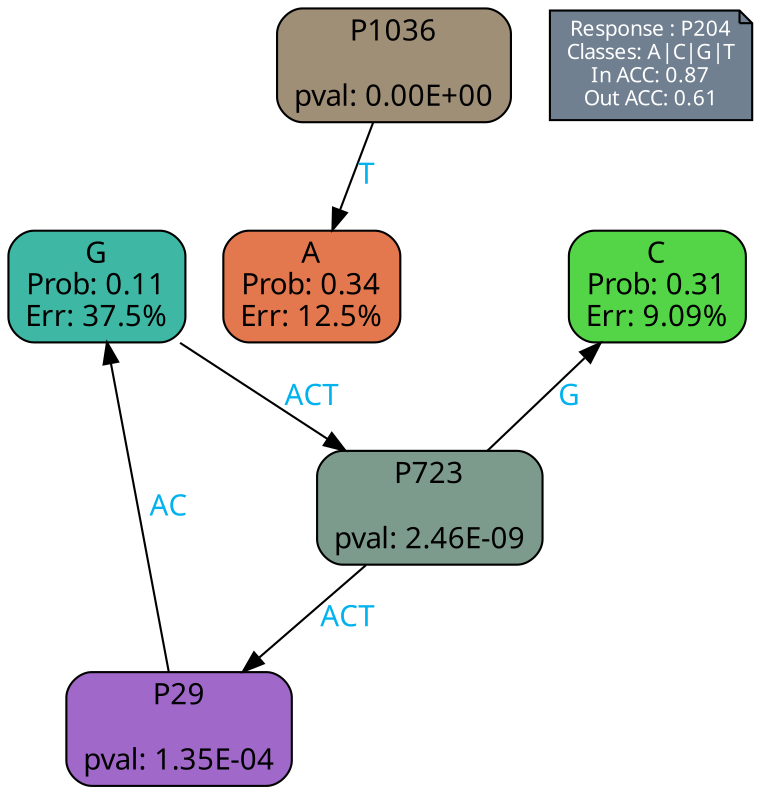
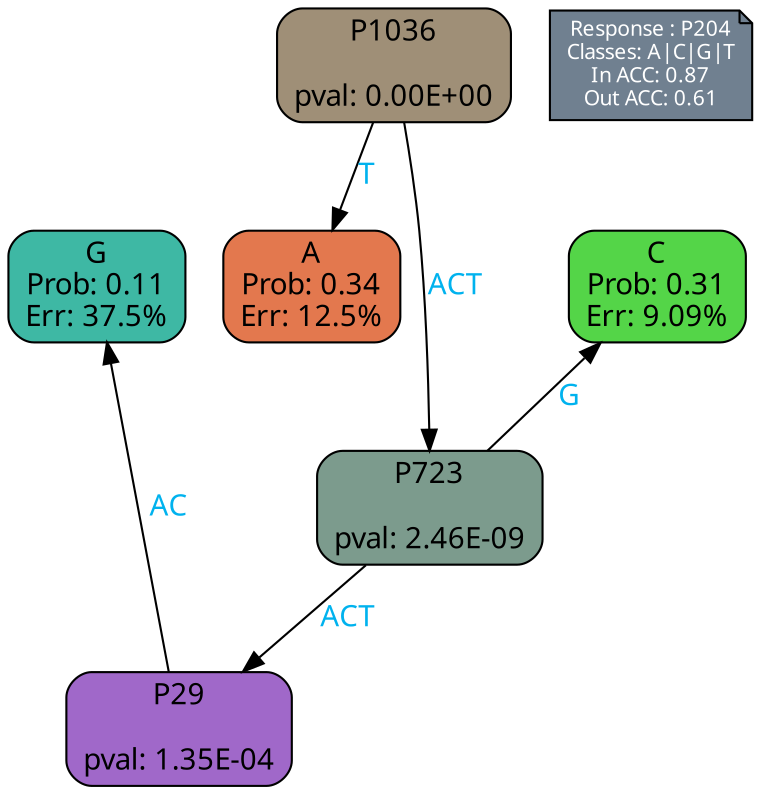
  digraph {
    fontname="Noto Sans"
    ranksep=equally
    splines=polylines
    node [color=black fontname="Noto Sans" shape=box style="filled, rounded"]
    edge [fontcolor=deepskyblue2 fontname="Noto Sans"]
    n1 [fillcolor="#3eb8a4" label="G\nProb: 0.11\nErr: 37.5%"]
    n2 [fillcolor="#54d548" label="C\nProb: 0.31\nErr: 9.09%"]
    n3 [fillcolor="#e3784e" label="A\nProb: 0.34\nErr: 12.5%"]
    n4 [align=left fillcolor=slategray fontcolor=white fontsize=10 label="Response : P204\nClasses: A|C|G|T\nIn ACC: 0.87\nOut ACC: 0.61\n" shape=note style=filled]
    n5 [fillcolor="#9f8f77" label="P1036\n\npval: 0.00E+00"]
    n6 [fillcolor="#7c9b8d" label="P723\n\npval: 2.46E-09"]
    n7 [fillcolor="#a068c9" label="P29\n\npval: 1.35E-04"]
    subgraph sub_1 {
      rank=same
      n1
      n2
      n3
    }
    subgraph sub_2 {
      rank=same
      n4
      n5
    }
    n5 -> n3 [label=T]
-   n1 -> n6 [label=ACT]
+   n5 -> n6 [label=ACT]
    n6 -> n2 [label=G]
    n6 -> n7 [label=ACT]
    n7 -> n1 [label=AC]
  }
